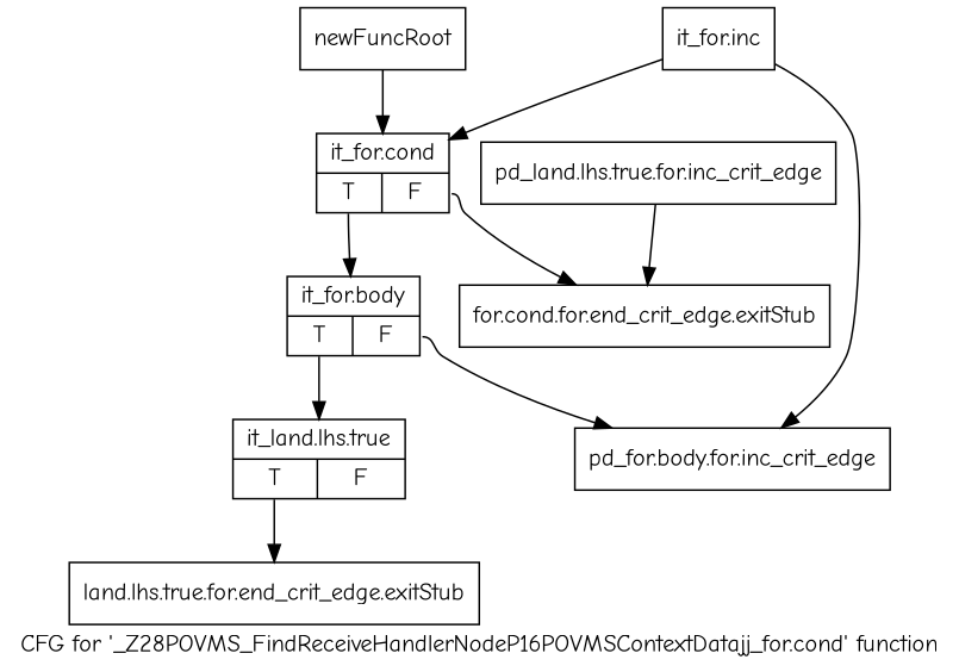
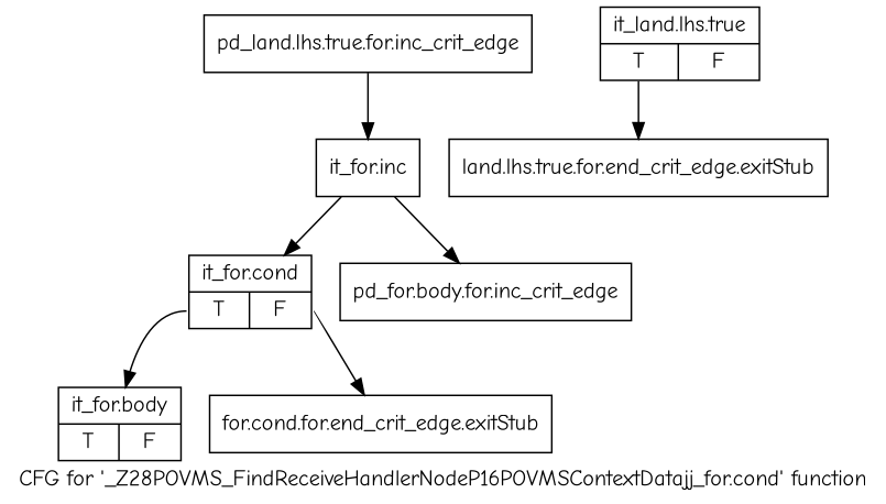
  digraph {
    fontname="Comic Neue"
    label="CFG for '_Z28POVMS_FindReceiveHandlerNodeP16POVMSContextDatajj_for.cond' function"
    node [fontname="Comic Neue" shape=record]
    edge [fontname="Comic Neue"]
-   n1 [label="{newFuncRoot}"]
    n2 [label="{it_for.cond|{<s0>T|<s1>F}}"]
    n3 [label="{for.cond.for.end_crit_edge.exitStub}"]
    n4 [label="{it_for.body|{<s0>T|<s1>F}}"]
    n5 [label="{it_land.lhs.true|{<s0>T|<s1>F}}"]
    n6 [label="{pd_for.body.for.inc_crit_edge}"]
    n7 [label="{land.lhs.true.for.end_crit_edge.exitStub}"]
    n8 [label="{pd_land.lhs.true.for.inc_crit_edge}"]
    n9 [label="{it_for.inc}"]
-   n1 -> n2
    n2 -> n3 [tailport=s1]
    n2 -> n4 [tailport=s0]
-   n4 -> n5 [tailport=s0]
-   n4 -> n6 [tailport=s1]
    n5 -> n7 [tailport=s0]
-   n8 -> n3
+   n8 -> n9
    n9 -> n2
    n9 -> n6
  }
